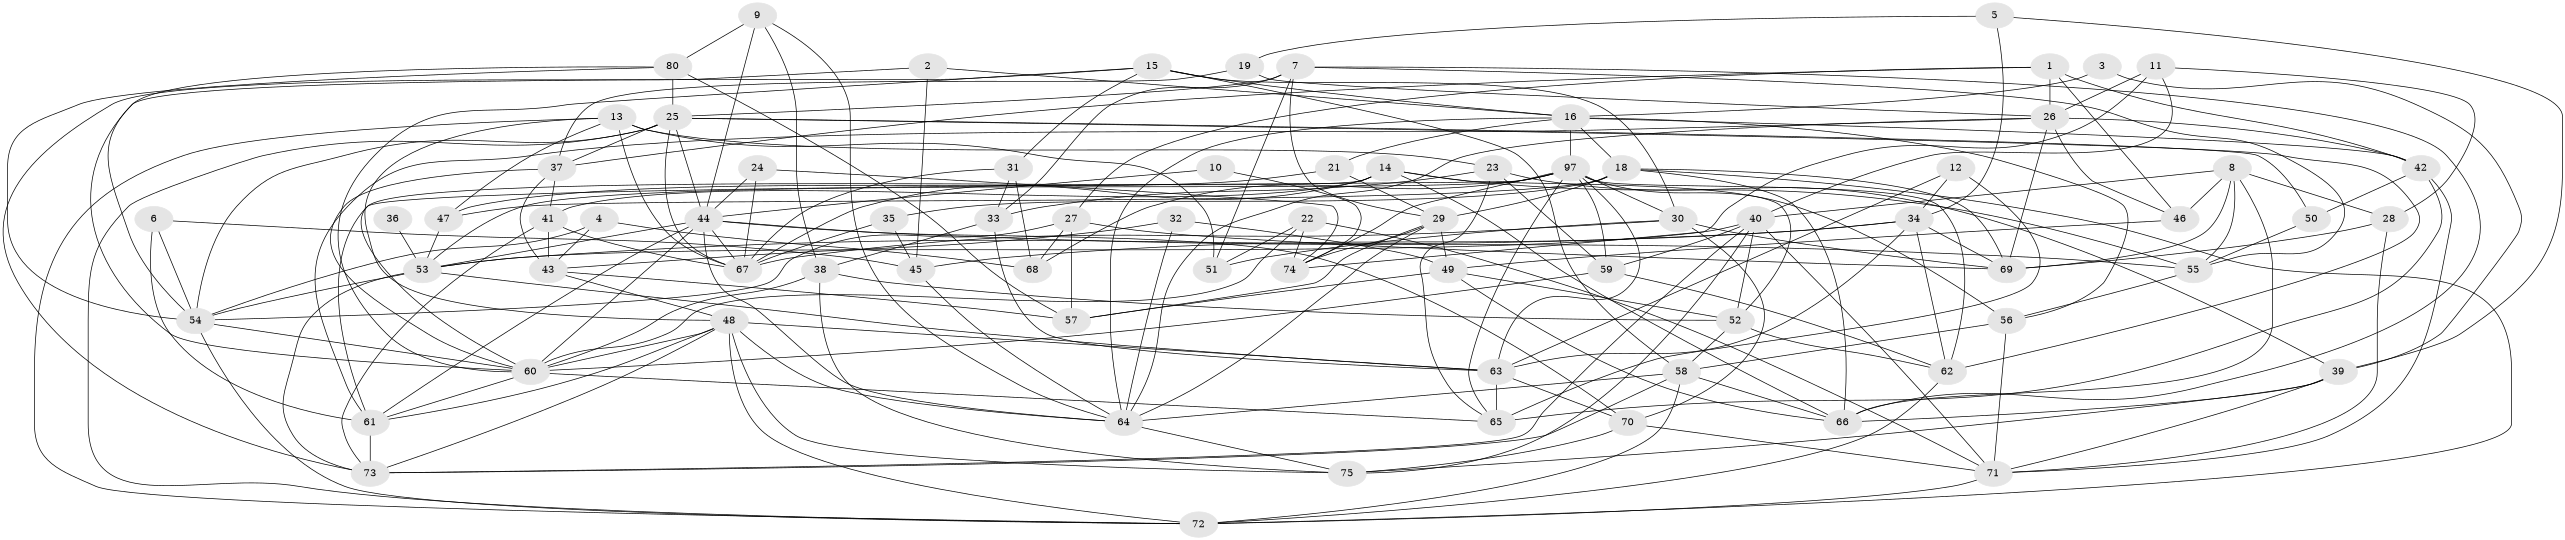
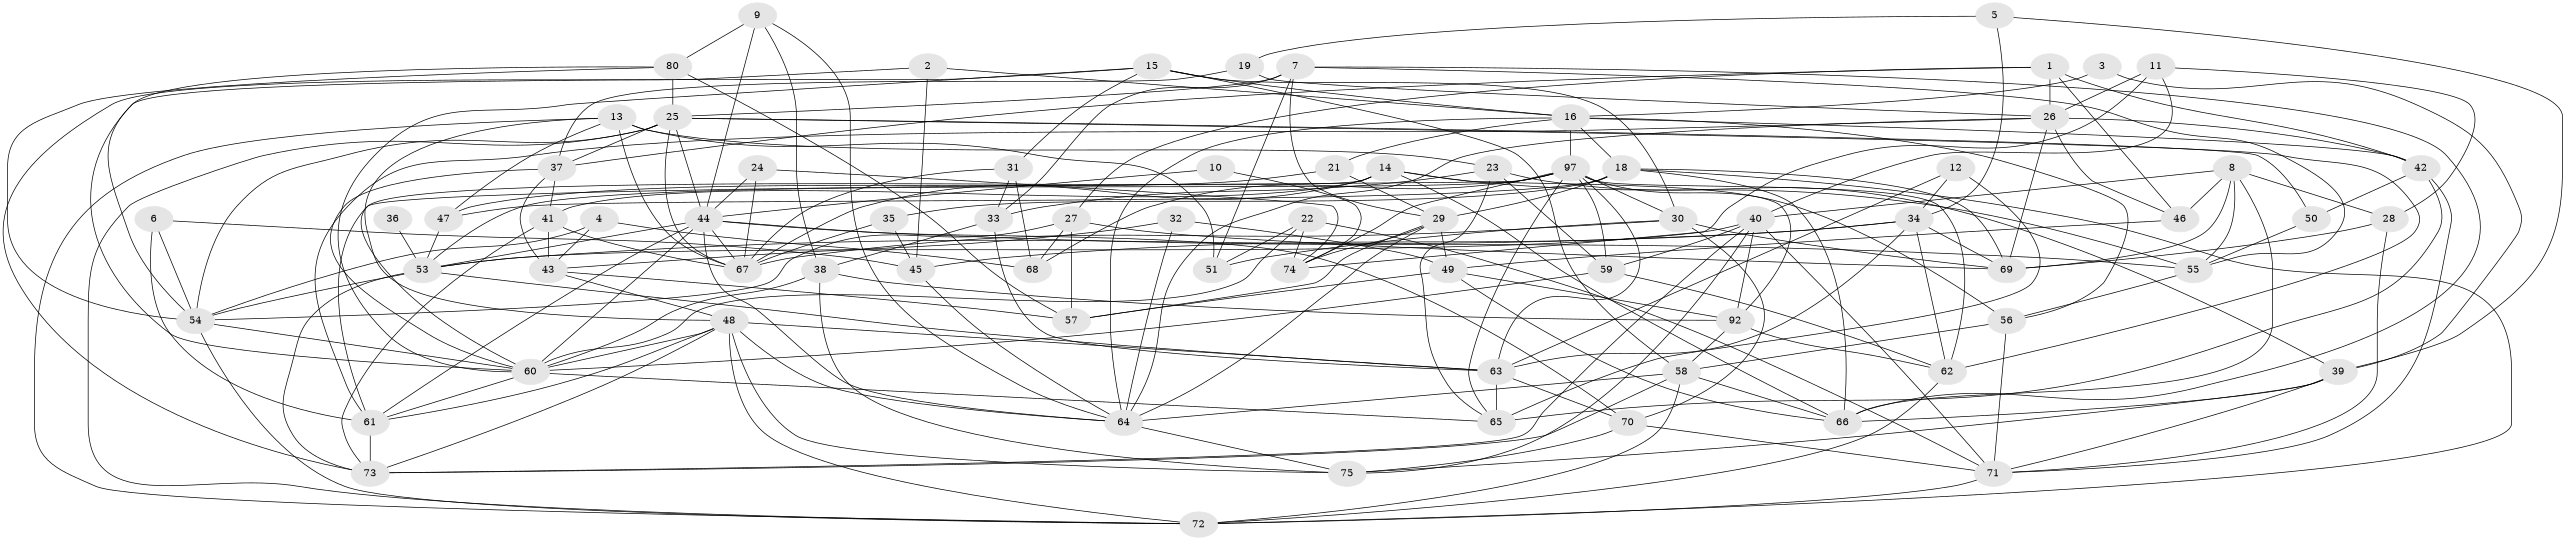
  graph {
    node [color=gray90 style=filled]
    edge [weight=1.0]
    1
    26
    27
    37
    42
    46
    61
    69
    64
    54
    68
    57
    43
    41
    60
    65
    71
    50
    49
    2
    16
    45
    73
    n24 [label=97]
    18
    21
    56
    3
    39
    66
    75
    4
    48
    72
    5
    19
    34
    63
    53
    62
    6
    7
    25
    29
    33
    51
    55
    44
    67
    74
    38
    8
    28
    40
-   52
+   52 [label=92]
    59
    n57 [label=80]
    9
    70
    10
    11
    12
    13
    23
    47
    14
    58
    15
    30
    31
    35
    22
    24
    32
    36
    1 -- 26
    1 -- 27
    1 -- 37
    1 -- 42
    1 -- 46
    26 -- 42
    26 -- 46
    26 -- 61
    26 -- 69
    26 -- 64
    27 -- 69
    27 -- 54
    27 -- 68
    27 -- 57
    37 -- 43
    37 -- 41
    37 -- 60
    42 -- 65
    42 -- 71
    42 -- 50
    46 -- 49
    61 -- 73
    64 -- 75
    54 -- 60
    54 -- 72
    43 -- 57
    43 -- 48
    41 -- 43
    41 -- 73
    41 -- 67
    60 -- 61
    60 -- 65
    71 -- 72
    50 -- 55
    49 -- 57
    49 -- 66
    49 -- 52
    2 -- 16
    2 -- 45
    2 -- 73
    16 -- 42
    16 -- 64
    16 -- n24
    16 -- 18
    16 -- 21
    16 -- 56
    45 -- 64
    n24 -- 61
    n24 -- 68
    n24 -- 65
    n24 -- 56
    n24 -- 63
    n24 -- 53
    n24 -- 62
    n24 -- 74
    n24 -- 59
    n24 -- 30
    18 -- 69
    18 -- 66
    18 -- 72
    18 -- 29
    18 -- 47
    18 -- 35
    21 -- 29
    21 -- 47
    56 -- 71
    56 -- 58
    3 -- 16
    3 -- 39
    39 -- 71
    39 -- 66
    39 -- 75
    4 -- 54
    4 -- 68
    4 -- 43
    48 -- 61
    48 -- 64
    48 -- 60
    48 -- 73
    48 -- 75
    48 -- 72
    48 -- 63
    5 -- 39
    5 -- 19
    5 -- 34
    19 -- 26
    19 -- 37
    34 -- 69
    34 -- 45
    34 -- 63
    34 -- 53
    34 -- 62
    63 -- 65 [weight=2.0]
    63 -- 70
    53 -- 54
    53 -- 73
    53 -- 63
    62 -- 72
    6 -- 61
    6 -- 54
    6 -- 45
    7 -- 66
    7 -- 25
    7 -- 29
    7 -- 33
    7 -- 51
    7 -- 55
    25 -- 37
    25 -- 54
    25 -- 50
    25 -- 72
    25 -- 62
    25 -- 44
    25 -- 67
    29 -- 64
    29 -- 57
    29 -- 49
    29 -- 74
    33 -- 63
    33 -- 38
    55 -- 56
    44 -- 61
    44 -- 64
    44 -- 60
    44 -- 53
    44 -- 55
    44 -- 67
    44 -- 70
    38 -- 60
    38 -- 75
    38 -- 52
    8 -- 46
    8 -- 69
    8 -- 66
    8 -- 55
    8 -- 28
    8 -- 40
    28 -- 69
    28 -- 71
    40 -- 71
    40 -- 73
    40 -- 75
    40 -- 53
    40 -- 52
    40 -- 59
    52 -- 62
    52 -- 58
    59 -- 60
    59 -- 62
    n57 -- 54
    n57 -- 57
    n57 -- 60
    n57 -- 25
    9 -- 64
    9 -- 44
    9 -- 38
    9 -- n57
    70 -- 71
    70 -- 75
    10 -- 44
    10 -- 74
    11 -- 26 [weight=2.0]
    11 -- 74
    11 -- 28
    11 -- 40
    12 -- 65
    12 -- 34
    12 -- 63
    13 -- 48
    13 -- 72
    13 -- 51
    13 -- 67
    13 -- 23
    13 -- 47
    23 -- 65
    23 -- 39
    23 -- 33
    23 -- 59
    47 -- 53
    14 -- 41
    14 -- 60
    14 -- 66
    14 -- 55
    14 -- 67
    14 -- 52
    58 -- 64
    58 -- 73
    58 -- 66
    58 -- 72
    15 -- 54
    15 -- 60
    15 -- 16
    15 -- 58
    15 -- 30
    15 -- 31
    30 -- 69
    30 -- 51
    30 -- 67
    30 -- 70
    31 -- 68
    31 -- 33
    31 -- 67
    35 -- 45
    35 -- 67
    22 -- 60
    22 -- 71
    22 -- 51
    22 -- 74
    24 -- 44
    24 -- 67
    24 -- 74
    32 -- 64
    32 -- 43
    32 -- 49
    36 -- 53 [weight=2.0]
  }
